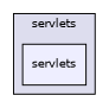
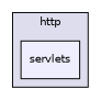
  digraph {
    compound=true
    n1 [fillcolor="#eeeeff" fontname=Helvetica fontsize=10 label=servlets pencolor=black shape=box style=filled]
    subgraph cluster_1 {
      bgcolor="#ddddee"
      fontname=Helvetica
      fontsize=10
-     label=servlets
+     label=http
      pencolor=black
      n1
    }
  }
